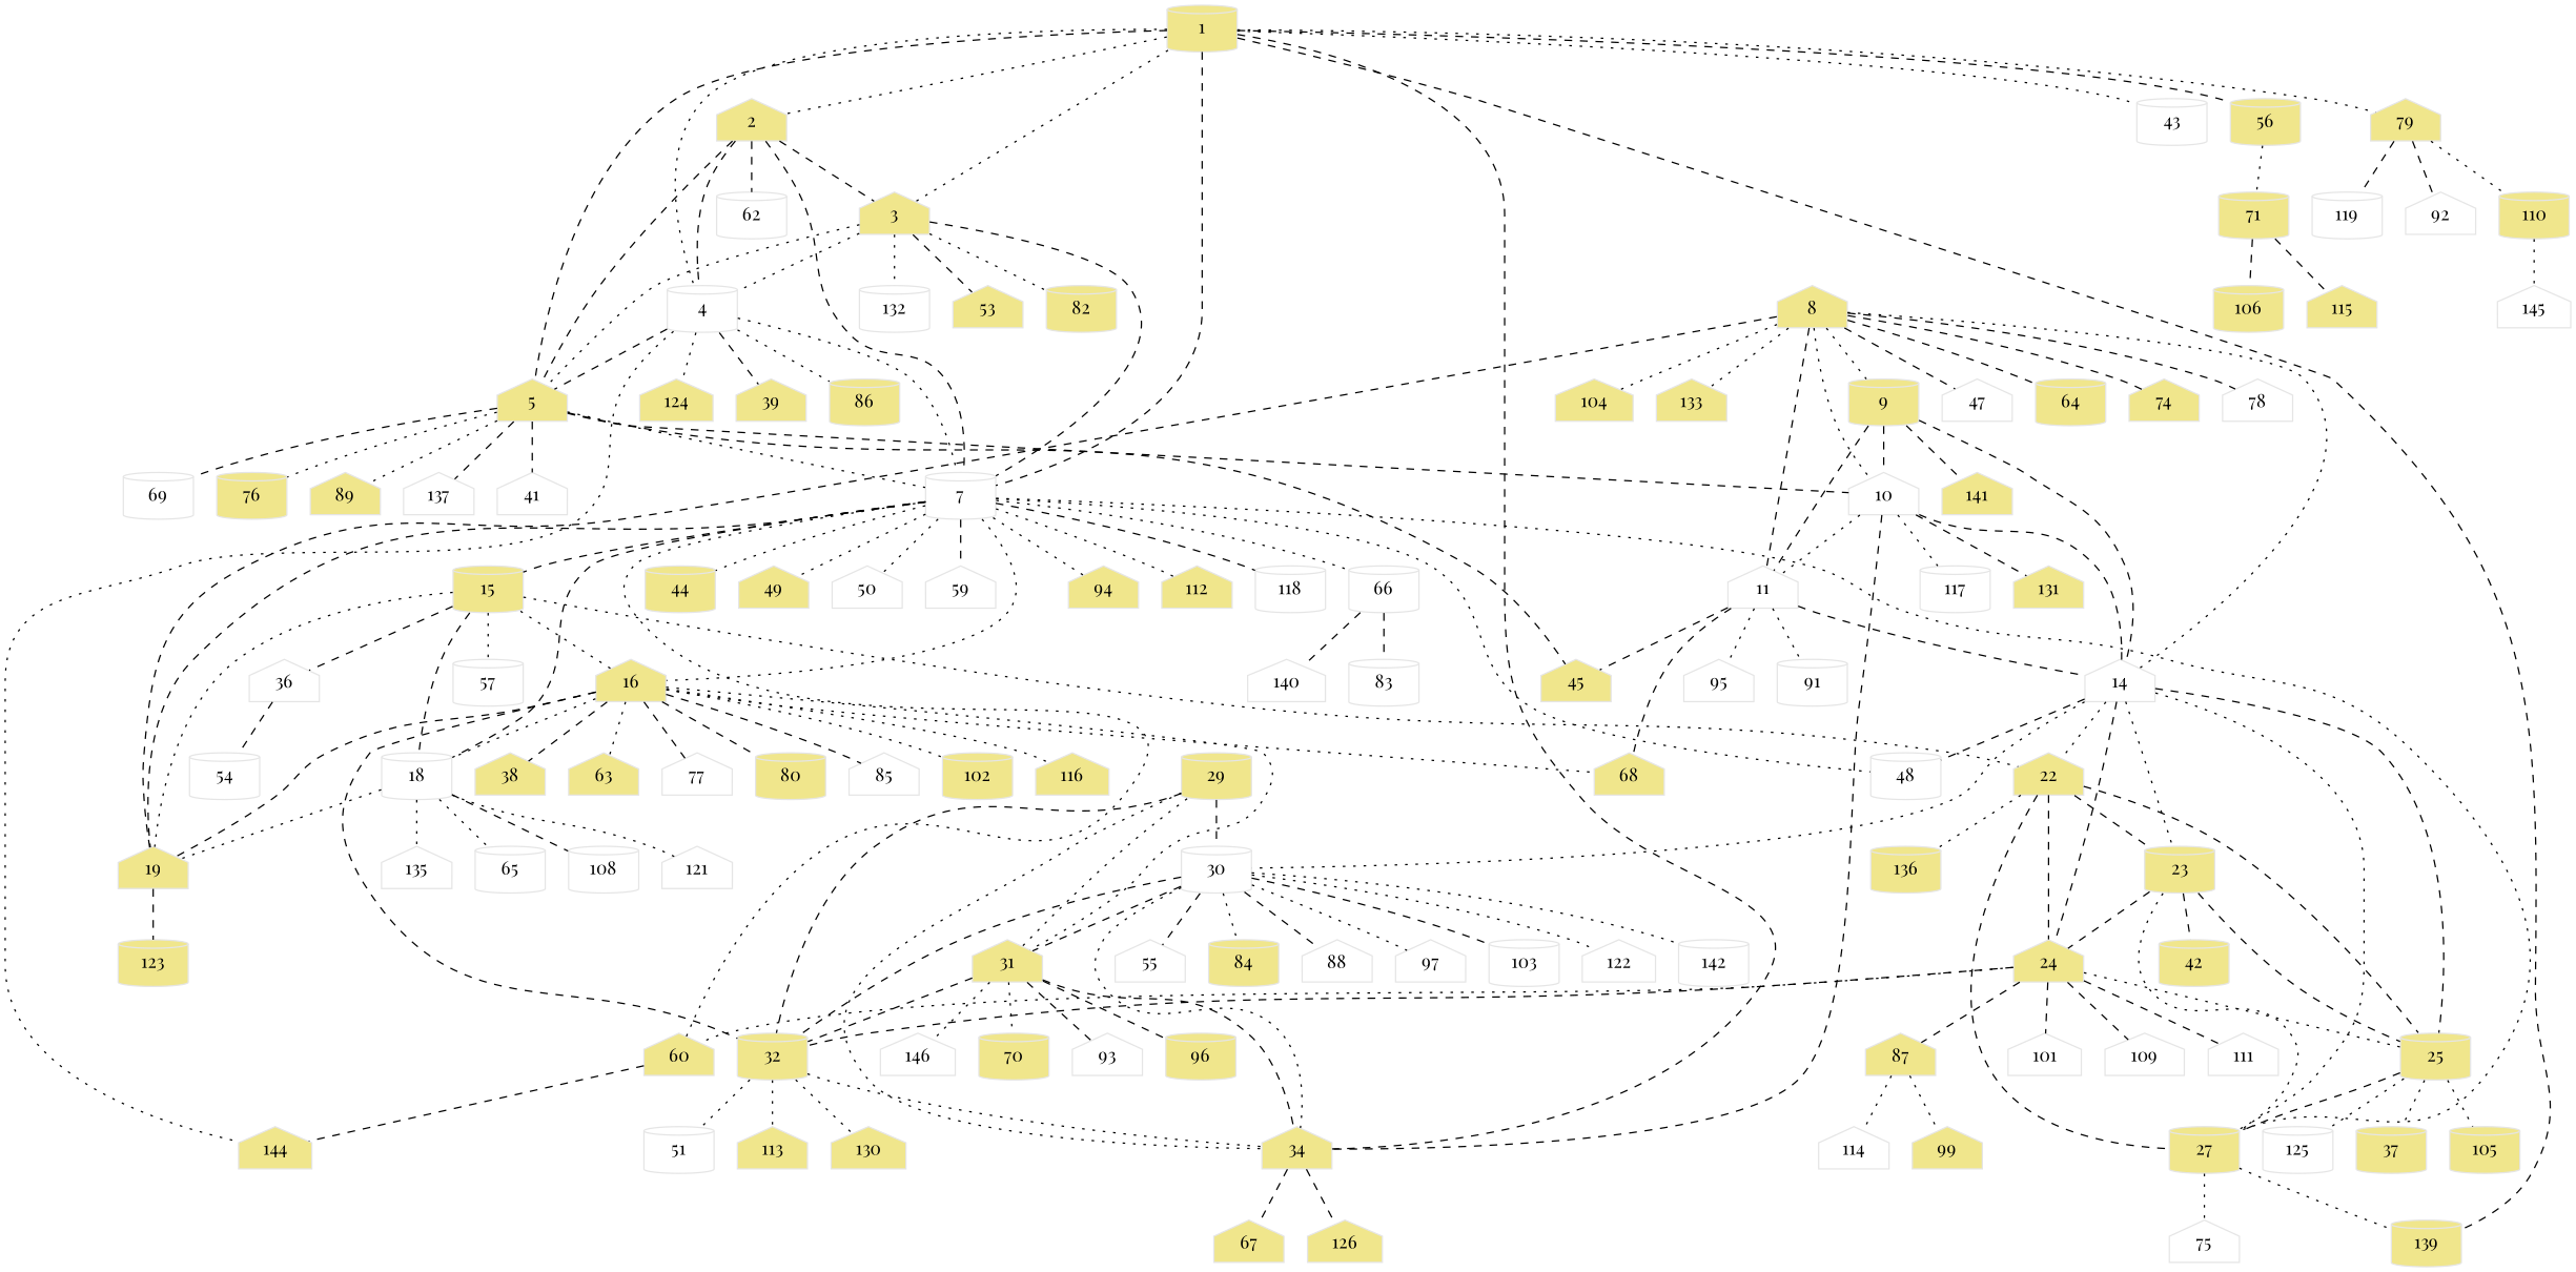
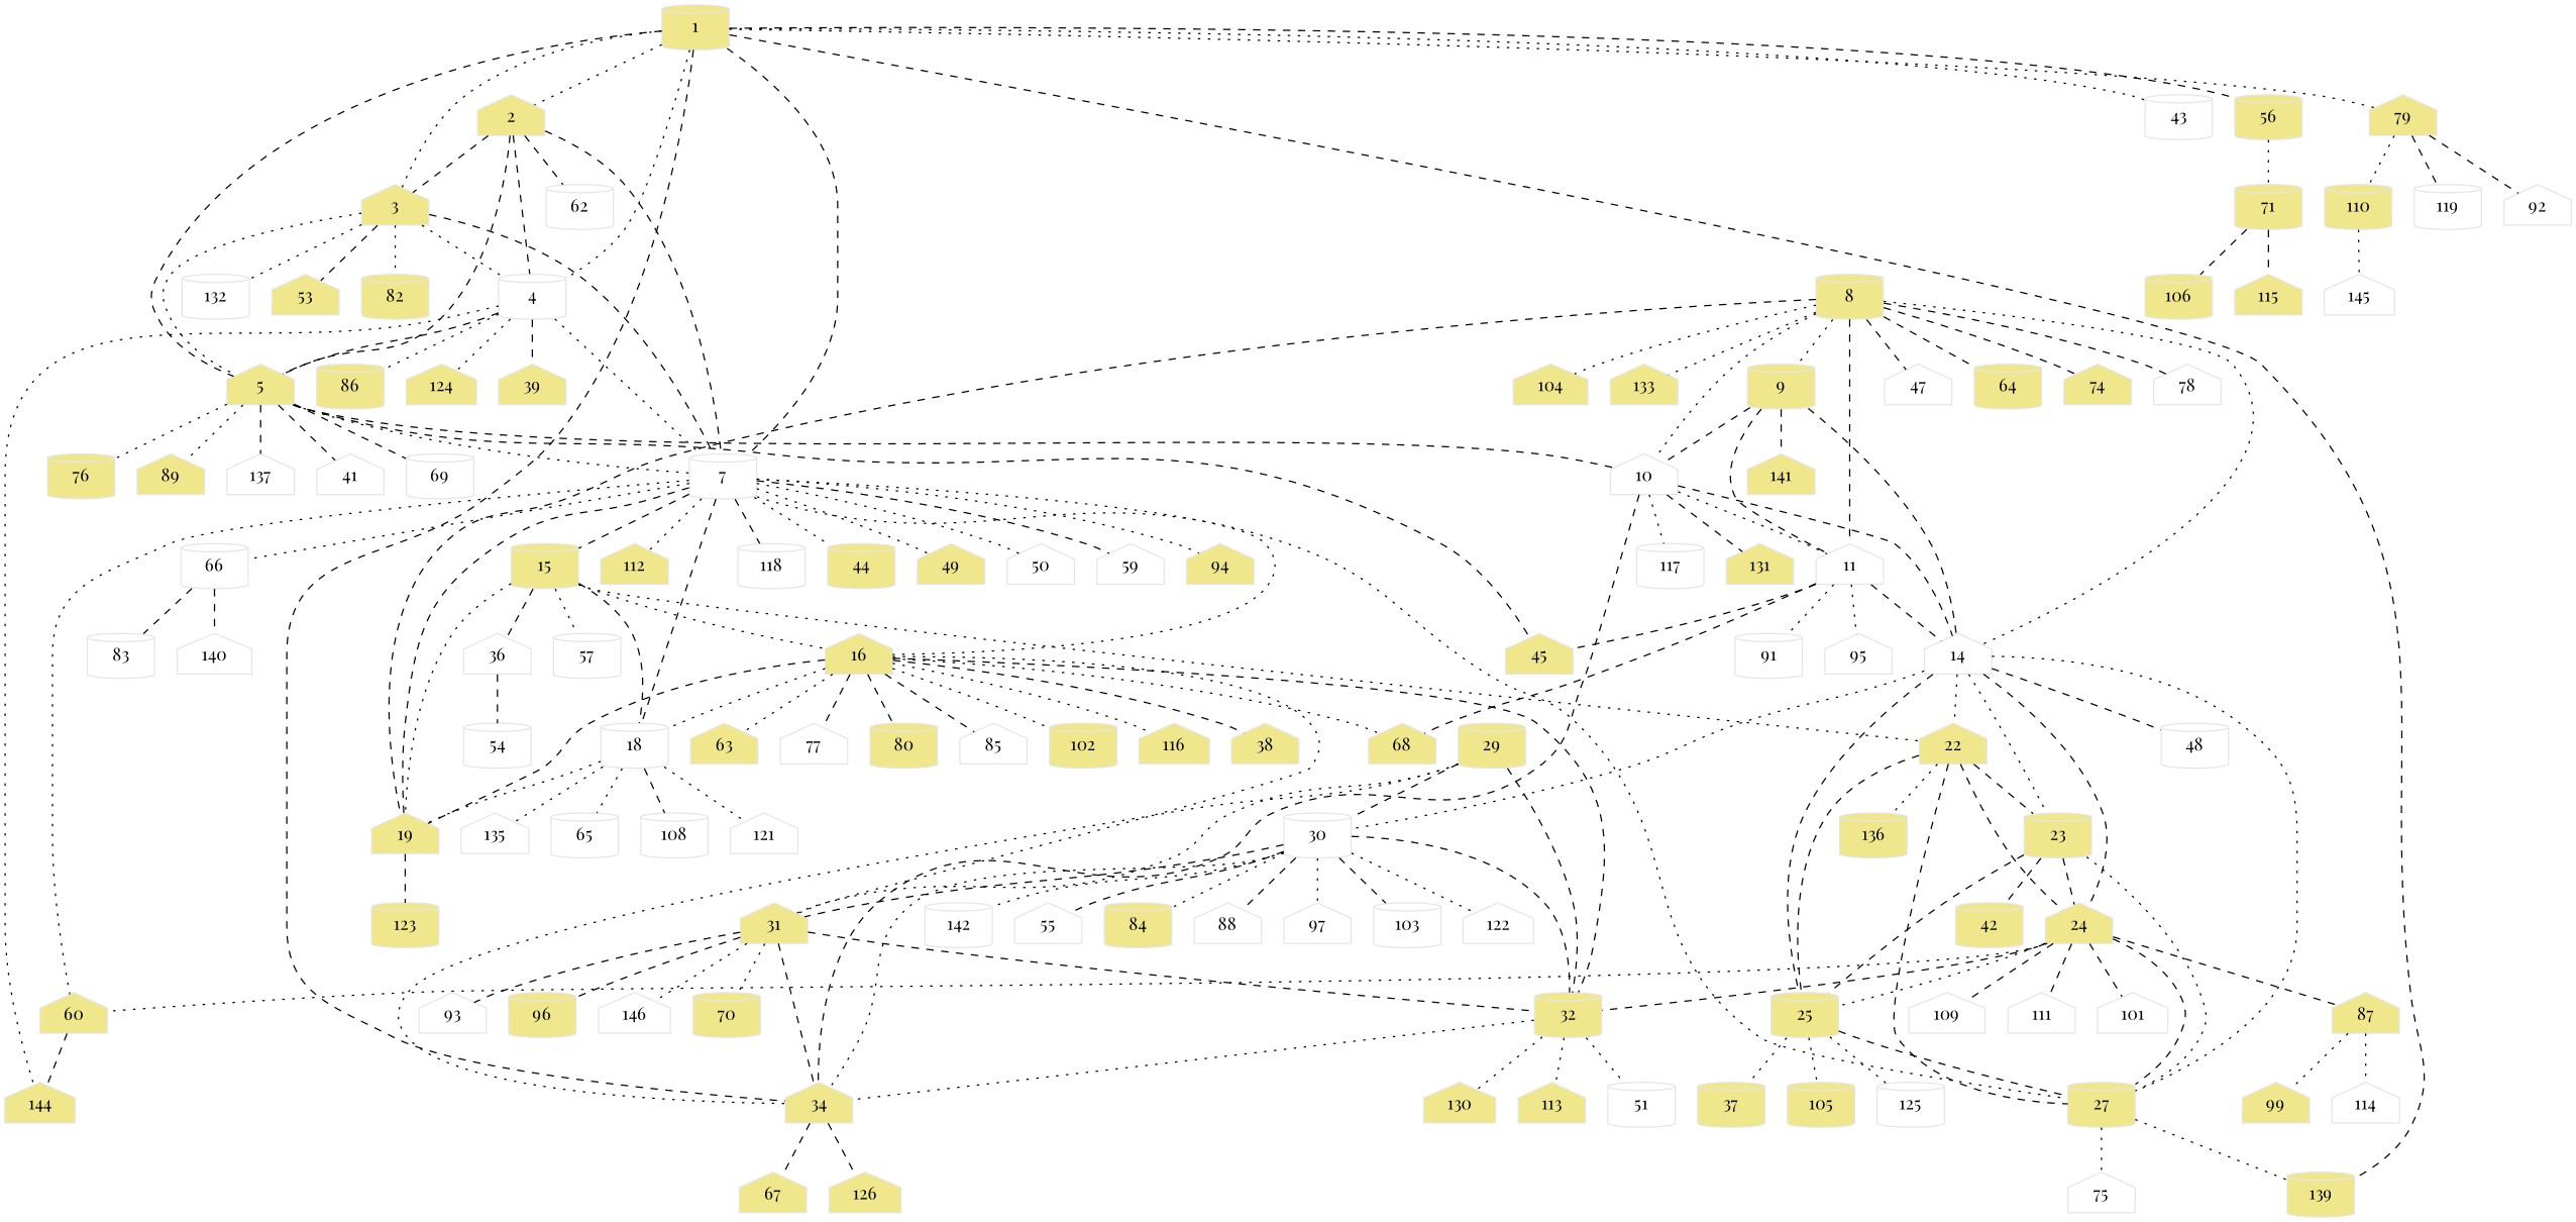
  graph {
    fontname="Playfair Display"
    node [color=gray90 fillcolor=khaki fontname="Playfair Display" shape=house style=filled]
    edge [fontname="Playfair Display" style=dashed]
    1 [shape=cylinder super="+73"]
    2 [super="+52"]
    3 [super="+40"]
    4 [fillcolor=white shape=cylinder super="+81"]
    5 [super="+6"]
    7 [fillcolor=white shape=cylinder super="+20"]
    34 [super="+61"]
    43 [fillcolor=white shape=cylinder]
    56 [shape=cylinder]
    79
    139 [shape=cylinder]
    62 [fillcolor=white shape=cylinder]
    53
    82 [shape=cylinder super="+100"]
    132 [fillcolor=white shape=cylinder]
    39
    86 [shape=cylinder]
    124
    144
    10 [fillcolor=white super="+98"]
    41 [fillcolor=white super="+128"]
    45
    69 [fillcolor=white shape=cylinder]
    76 [shape=cylinder]
    89
    137 [fillcolor=white]
    15 [shape=cylinder super="+21"]
    16 [super="+17"]
    18 [fillcolor=white shape=cylinder super="+90"]
    19
    27 [shape=cylinder super="+58"]
    44 [shape=cylinder]
    48 [fillcolor=white shape=cylinder]
    49 [super="+134"]
    50 [fillcolor=white]
    59 [fillcolor=white]
    60
    66 [fillcolor=white shape=cylinder super="+138"]
    94
    112
    118 [fillcolor=white shape=cylinder]
    67
    126
    71 [shape=cylinder super="+127"]
    92 [fillcolor=white]
    110 [shape=cylinder]
    119 [fillcolor=white shape=cylinder super="+120"]
    11 [fillcolor=white super="+13"]
    14 [fillcolor=white super="+26"]
    117 [fillcolor=white shape=cylinder]
    131
    22 [super="+28"]
    36 [fillcolor=white]
    57 [fillcolor=white shape=cylinder]
    68
    31 [super="+35"]
    32 [shape=cylinder super="+129"]
    38
    63
    77 [fillcolor=white]
    80 [shape=cylinder]
    85 [fillcolor=white]
    102 [shape=cylinder]
    116
    65 [fillcolor=white shape=cylinder]
    108 [fillcolor=white shape=cylinder]
    121 [fillcolor=white]
    135 [fillcolor=white]
    123 [shape=cylinder]
    75 [fillcolor=white]
    83 [fillcolor=white shape=cylinder]
    140 [fillcolor=white]
-   8 [super="+12"]
+   8 [shape=cylinder super="+12"]
    9 [shape=cylinder super="+72"]
    47 [fillcolor=white]
    64 [shape=cylinder]
    74
    78 [fillcolor=white]
    104
    133
    141
    91 [fillcolor=white shape=cylinder]
    95 [fillcolor=white]
    23 [shape=cylinder super="+107"]
    24 [super="+143"]
    25 [shape=cylinder]
    30 [fillcolor=white shape=cylinder super="+33"]
    136 [shape=cylinder]
    42 [shape=cylinder]
    87
    101 [fillcolor=white]
    109 [fillcolor=white]
    111 [fillcolor=white]
    37 [shape=cylinder]
    105 [shape=cylinder]
    125 [fillcolor=white shape=cylinder]
    55 [fillcolor=white]
    84 [shape=cylinder]
    88 [fillcolor=white]
    97 [fillcolor=white]
    103 [fillcolor=white shape=cylinder]
    122 [fillcolor=white]
    142 [fillcolor=white shape=cylinder]
    54 [fillcolor=white shape=cylinder]
    70 [shape=cylinder]
    93 [fillcolor=white]
    96 [shape=cylinder]
    146 [fillcolor=white]
    51 [fillcolor=white shape=cylinder]
    113
    130
    99
    114 [fillcolor=white]
    29 [shape=cylinder super="+46"]
    106 [shape=cylinder]
    115
    145 [fillcolor=white]
    1 -- 2 [style=dotted]
    1 -- 3 [style=dotted]
    1 -- 4 [style=dotted]
    1 -- 5 [weight=2]
    1 -- 7
    1 -- 34
    1 -- 43 [style=dotted]
    1 -- 56
    1 -- 79 [style=dotted]
    1 -- 139
    2 -- 3
    2 -- 4
    2 -- 5 [weight=2]
    2 -- 7
    2 -- 62
    3 -- 4 [style=dotted]
    3 -- 5 [style=dotted weight=2]
    3 -- 7
    3 -- 53
    3 -- 82 [style=dotted]
    3 -- 132 [style=dotted]
    4 -- 5 [weight=2]
    4 -- 7 [style=dotted]
    4 -- 39
    4 -- 86 [style=dotted]
    4 -- 124 [style=dotted]
    4 -- 144 [style=dotted]
    5 -- 7 [style=dotted weight=2]
    5 -- 10
    5 -- 41
    5 -- 45
    5 -- 69
    5 -- 76 [style=dotted]
    5 -- 89 [style=dotted]
    5 -- 137
    7 -- 15 [weight=2]
    7 -- 16 [style=dotted weight=2]
    7 -- 18
    7 -- 19
    7 -- 27 [style=dotted]
    7 -- 44 [style=dotted]
-   7 -- 48 [style=dotted]
    7 -- 49 [style=dotted]
    7 -- 50 [style=dotted]
    7 -- 59
    7 -- 60 [style=dotted]
    7 -- 66 [style=dotted]
    7 -- 94 [style=dotted]
    7 -- 112 [style=dotted]
    7 -- 118
    34 -- 67
    34 -- 126
    56 -- 71 [style=dotted]
    79 -- 92
    79 -- 110 [style=dotted]
    79 -- 119
    10 -- 34
    10 -- 11 [style=dotted weight=2]
    10 -- 14
    10 -- 117 [style=dotted]
    10 -- 131
    15 -- 16 [style=dotted weight=4]
    15 -- 18 [weight=2]
    15 -- 19 [style=dotted weight=2]
    15 -- 22 [style=dotted]
    15 -- 36
    15 -- 57 [style=dotted]
    16 -- 18 [style=dotted weight=2]
    16 -- 19 [weight=2]
    16 -- 68 [style=dotted]
    16 -- 31 [style=dotted]
    16 -- 32
    16 -- 38
    16 -- 63 [style=dotted]
    16 -- 77
    16 -- 80
    16 -- 85
    16 -- 102 [style=dotted]
    16 -- 116 [style=dotted]
    18 -- 19 [style=dotted]
    18 -- 65 [style=dotted]
    18 -- 108
    18 -- 121 [style=dotted]
    18 -- 135 [style=dotted]
    19 -- 123
    27 -- 139 [style=dotted]
    27 -- 75 [style=dotted]
    60 -- 144
    66 -- 83
    66 -- 140
    71 -- 106
    71 -- 115
    110 -- 145 [style=dotted]
    11 -- 45
    11 -- 14 [weight=2]
    11 -- 68
    11 -- 91 [style=dotted]
    11 -- 95 [style=dotted]
    14 -- 27 [style=dotted]
    14 -- 48
    14 -- 22 [style=dotted weight=2]
    14 -- 23 [style=dotted]
    14 -- 24
    14 -- 25
    14 -- 30 [style=dotted]
    22 -- 27 [weight=2]
    22 -- 23 [weight=2]
    22 -- 24 [weight=2]
    22 -- 25 [weight=2]
    22 -- 136 [style=dotted]
    36 -- 54
    31 -- 34 [weight=2]
    31 -- 32 [weight=2]
    31 -- 70 [style=dotted]
    31 -- 93
    31 -- 96
    31 -- 146 [style=dotted]
    32 -- 34 [style=dotted]
    32 -- 51 [style=dotted]
    32 -- 113 [style=dotted]
    32 -- 130 [style=dotted]
    8 -- 10 [style=dotted weight=2]
    8 -- 19
    8 -- 11 [weight=4]
    8 -- 14 [style=dotted weight=2]
    8 -- 9 [style=dotted weight=2]
    8 -- 47
    8 -- 64
    8 -- 74
    8 -- 78
    8 -- 104 [style=dotted]
    8 -- 133 [style=dotted]
    9 -- 10
    9 -- 11 [weight=2]
    9 -- 14
    9 -- 141
    23 -- 27 [style=dotted]
    23 -- 24
    23 -- 25
    23 -- 42
+   24 -- 27
    24 -- 60 [style=dotted]
    24 -- 32
    24 -- 25 [style=dotted]
    24 -- 87
    24 -- 101
    24 -- 109
    24 -- 111
    25 -- 27
    25 -- 37 [style=dotted]
    25 -- 105 [style=dotted]
    25 -- 125 [style=dotted]
    30 -- 34 [style=dotted weight=2]
    30 -- 31 [weight=4]
    30 -- 32 [weight=2]
    30 -- 55
    30 -- 84 [style=dotted]
    30 -- 88
    30 -- 97 [style=dotted]
    30 -- 103
    30 -- 122 [style=dotted]
    30 -- 142 [style=dotted]
    87 -- 99 [style=dotted]
    87 -- 114 [style=dotted]
    29 -- 34 [style=dotted]
    29 -- 31 [style=dotted weight=2]
    29 -- 32
    29 -- 30 [weight=2]
  }
